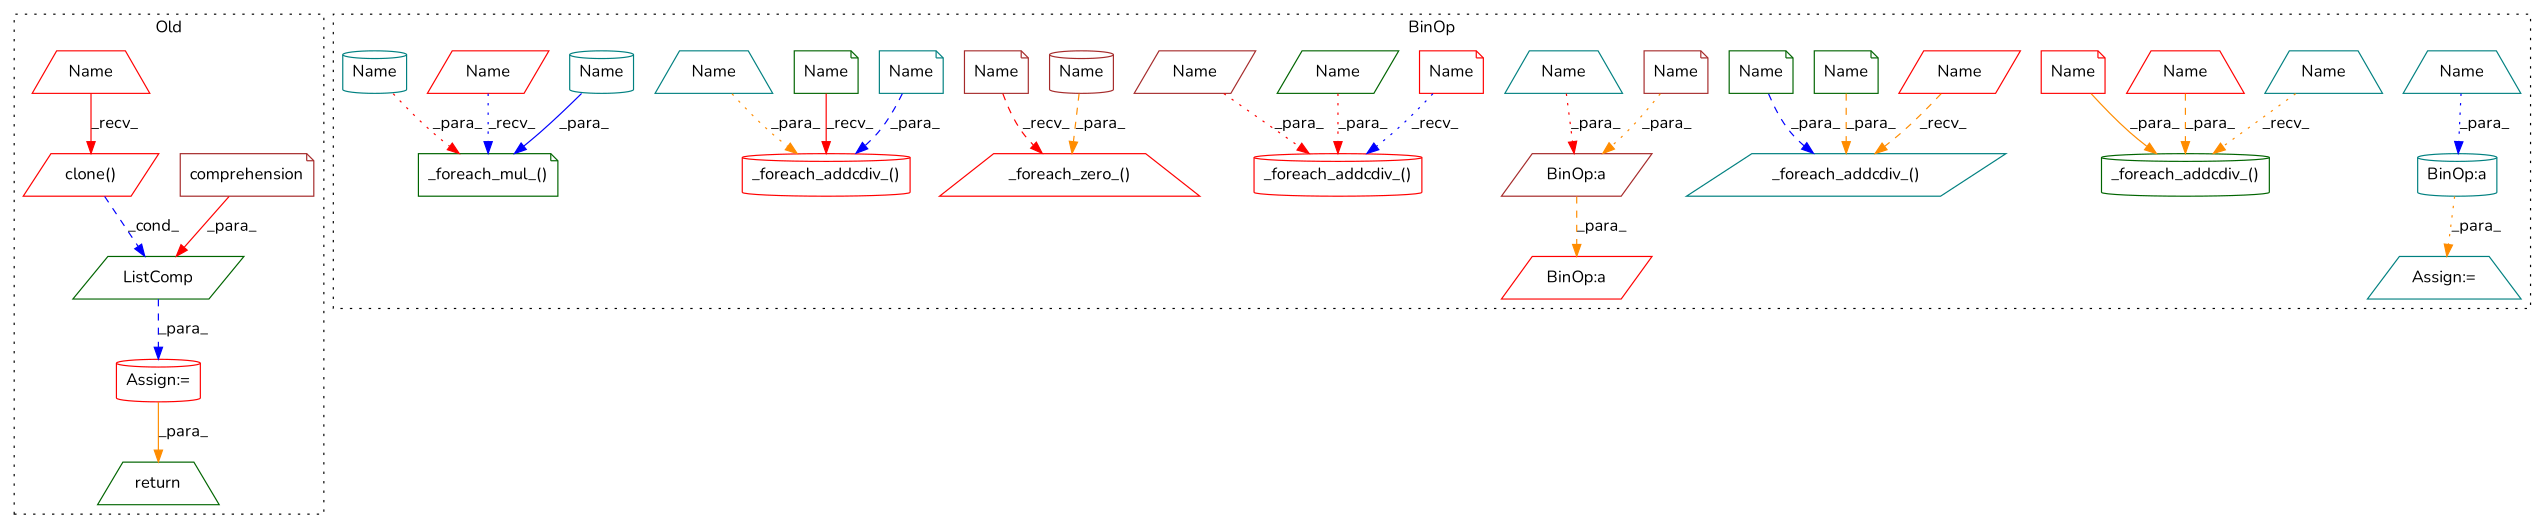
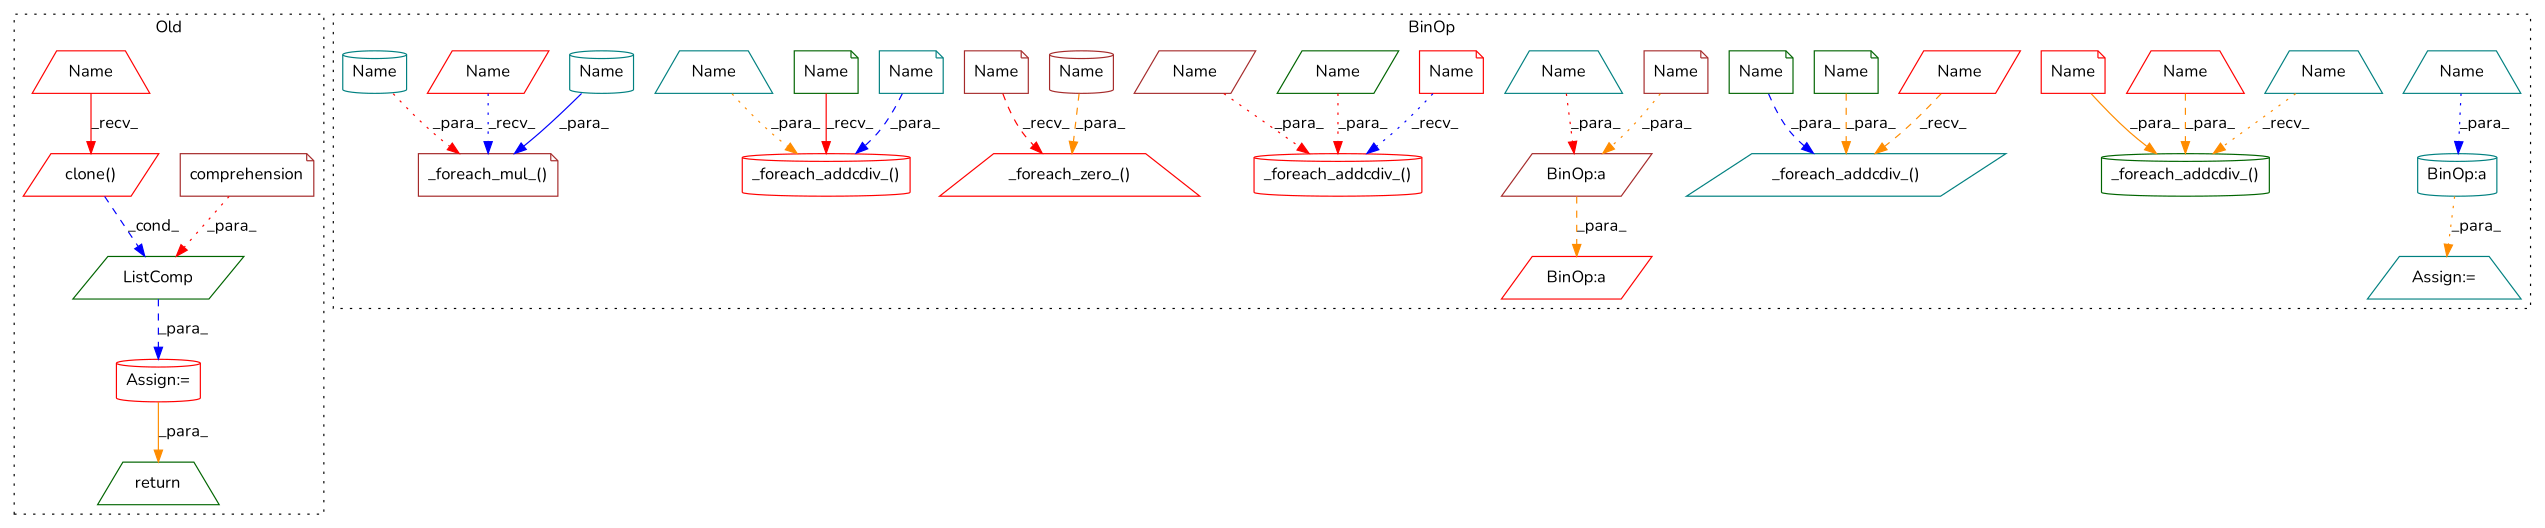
  digraph {
    fontname=Nunito
    node [a=87 color=red fontname=Nunito l=5 s=9584 shape=note]
    edge [color=darkorange fontname=Nunito style=dotted]
    n1 [a=106 color=darkgreen l=26 label=ListComp s=9583 shape=parallelogram]
    n2 [a=45 color=brown l=3 label=comprehension s=9594]
    n3 [a=75 l=9 label="clone()" shape=parallelogram]
    n4 [a=68 l=3 label="Assign:=" s=9580 shape=cylinder]
    n5 [a=93 color=darkgreen l=7 label=return s=11262 shape=trapezium]
    n6 [l=1 label=Name shape=trapezium]
    n7 [a=75 l="21,1" label="_foreach_zero_()" s="11671,11705" shape=trapezium]
    n8 [a=75 l="24,56" label="_foreach_addcdiv_()" s="11435,11551" shape=cylinder]
-   n9 [a=75 color=darkgreen l="20,1" label="_foreach_mul_()" s="10473,10513"]
+   n9 [a=75 color=brown l="20,1" label="_foreach_mul_()" s="10473,10513"]
    n10 [a=75 l="24,56" label="_foreach_addcdiv_()" s="11169,11285" shape=cylinder]
    n11 [a=75 color=darkgreen l="24,19" label="_foreach_addcdiv_()" s="11094,11141" shape=cylinder]
    n12 [a=75 color=teal l="24,19" label="_foreach_addcdiv_()" s="11360,11407" shape=parallelogram]
    n13 [a=82 color=brown l=3 label="BinOp:a" s=10944 shape=parallelogram]
    n14 [a=82 l=11 label="BinOp:a" s=10944 shape=parallelogram]
    n15 [a=82 color=teal l=3 label="BinOp:a" s=10990 shape=cylinder]
    n16 [a=68 color=teal l=3 label="Assign:=" s=10985 shape=trapezium]
    n17 [color=darkgreen l=8 label=Name s=11392]
    n18 [l=8 label=Name s=11126 shape=trapezium]
    n19 [color=teal l=2 label=Name s=10988 shape=trapezium]
    n20 [color=brown l=2 label=Name s=10942]
    n21 [color=darkgreen label=Name s=11169]
    n22 [label=Name s=11435]
    n23 [color=teal label=Name s=11094 shape=trapezium]
    n24 [label=Name s=10473 shape=parallelogram]
    n25 [label=Name s=11360 shape=parallelogram]
    n26 [color=brown label=Name s=11671]
    n27 [color=darkgreen l=13 label=Name s=11499 shape=parallelogram]
    n28 [color=teal l=13 label=Name s=11233]
    n29 [color=teal l=13 label=Name s=10493 shape=cylinder]
    n30 [color=brown l=13 label=Name s=11692 shape=cylinder]
    n31 [color=teal label=Name s=10947 shape=trapezium]
    n32 [color=teal label=Name s=10508 shape=cylinder]
    n33 [color=brown l=6 label=Name s=11459 shape=parallelogram]
    n34 [l=6 label=Name s=11118]
    n35 [color=darkgreen l=6 label=Name s=11384]
    n36 [color=teal l=6 label=Name s=11193 shape=trapezium]
    subgraph cluster_1 {
      label=Old
      style=dotted
      n1
      n2
      n3
      n4
      n5
      n6
    }
    subgraph cluster_2 {
      label=BinOp
      style=dotted
      n7
      n8
      n9
      n10
      n11
      n12
      n13
      n14
      n15
      n16
      n17
      n18
      n19
      n20
      n21
      n22
      n23
      n24
      n25
      n26
      n27
      n28
      n29
      n30
      n31
      n32
      n33
      n34
      n35
      n36
    }
    n1 -> n4 [color=blue label=_para_ style=dashed]
-   n2 -> n1 [color=red label=_para_ style=solid]
+   n2 -> n1 [color=red label=_para_]
    n3 -> n1 [color=blue label=_cond_ style=dashed]
    n4 -> n5 [label=_para_ style=solid]
    n6 -> n3 [color=red label=_recv_ style=solid]
    n13 -> n14 [label=_para_ style=dashed]
    n15 -> n16 [label=_para_]
    n17 -> n12 [label=_para_ style=dashed]
    n18 -> n11 [label=_para_ style=dashed]
    n19 -> n15 [color=blue label=_para_]
    n20 -> n13 [label=_para_]
    n21 -> n10 [color=red label=_recv_ style=solid]
    n22 -> n8 [color=blue label=_recv_]
    n23 -> n11 [label=_recv_]
    n24 -> n9 [color=blue label=_recv_]
    n25 -> n12 [label=_recv_ style=dashed]
    n26 -> n7 [color=red label=_recv_ style=dashed]
    n27 -> n8 [color=red label=_para_]
    n28 -> n10 [color=blue label=_para_ style=dashed]
    n29 -> n9 [color=red label=_para_]
    n30 -> n7 [label=_para_ style=dashed]
    n31 -> n13 [color=red label=_para_]
    n32 -> n9 [color=blue label=_para_ style=solid]
    n33 -> n8 [color=red label=_para_]
    n34 -> n11 [label=_para_ style=solid]
    n35 -> n12 [color=blue label=_para_ style=dashed]
    n36 -> n10 [label=_para_]
  }
